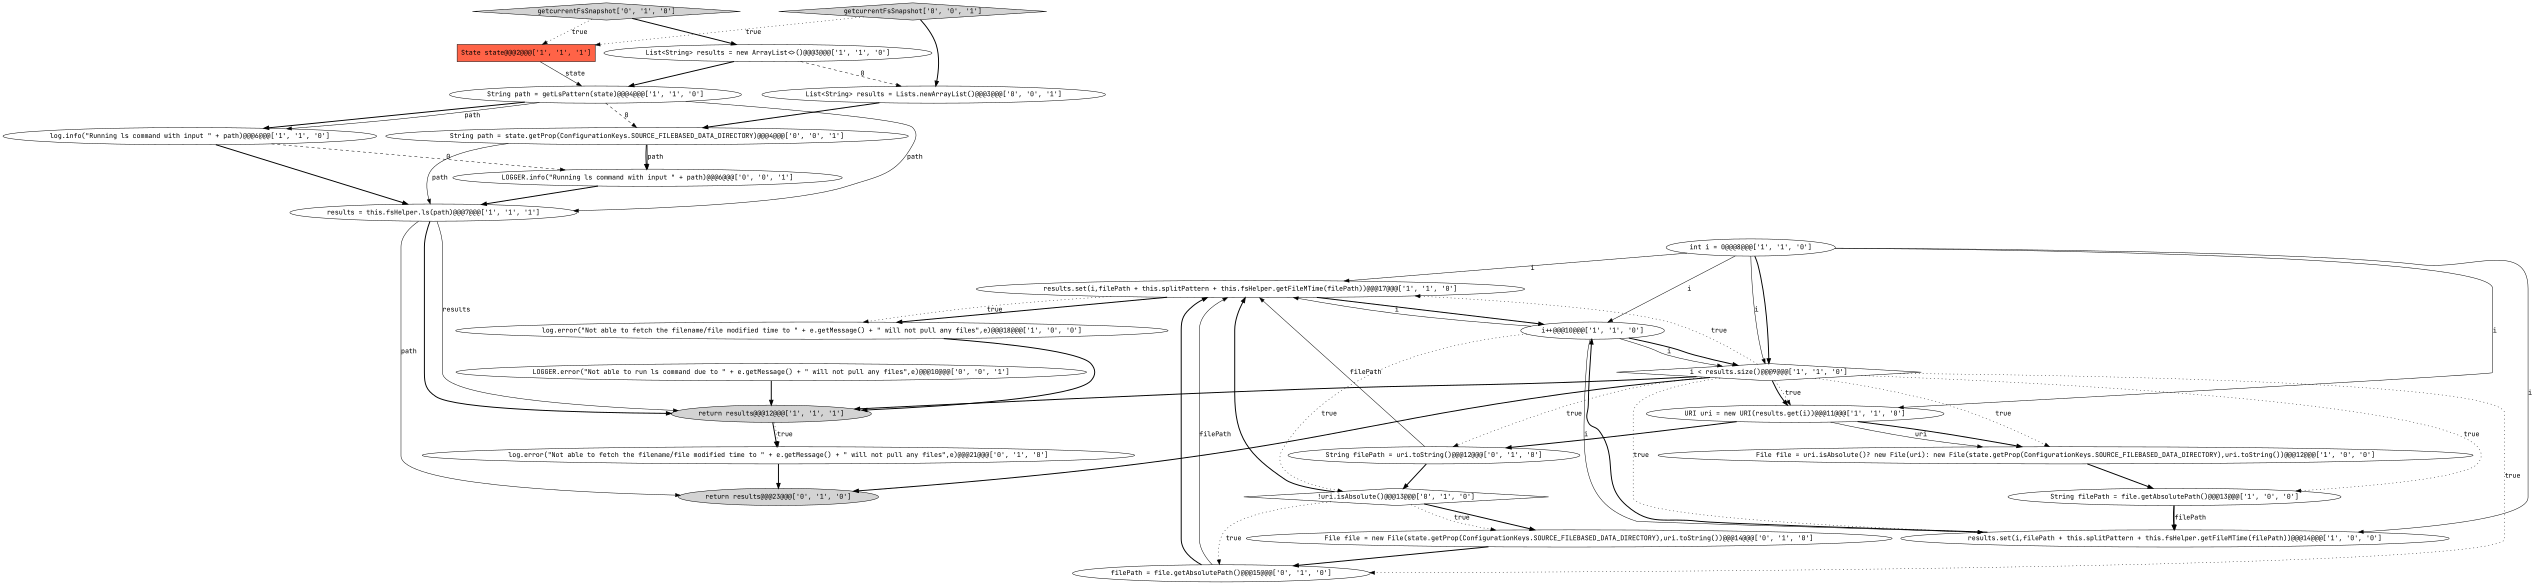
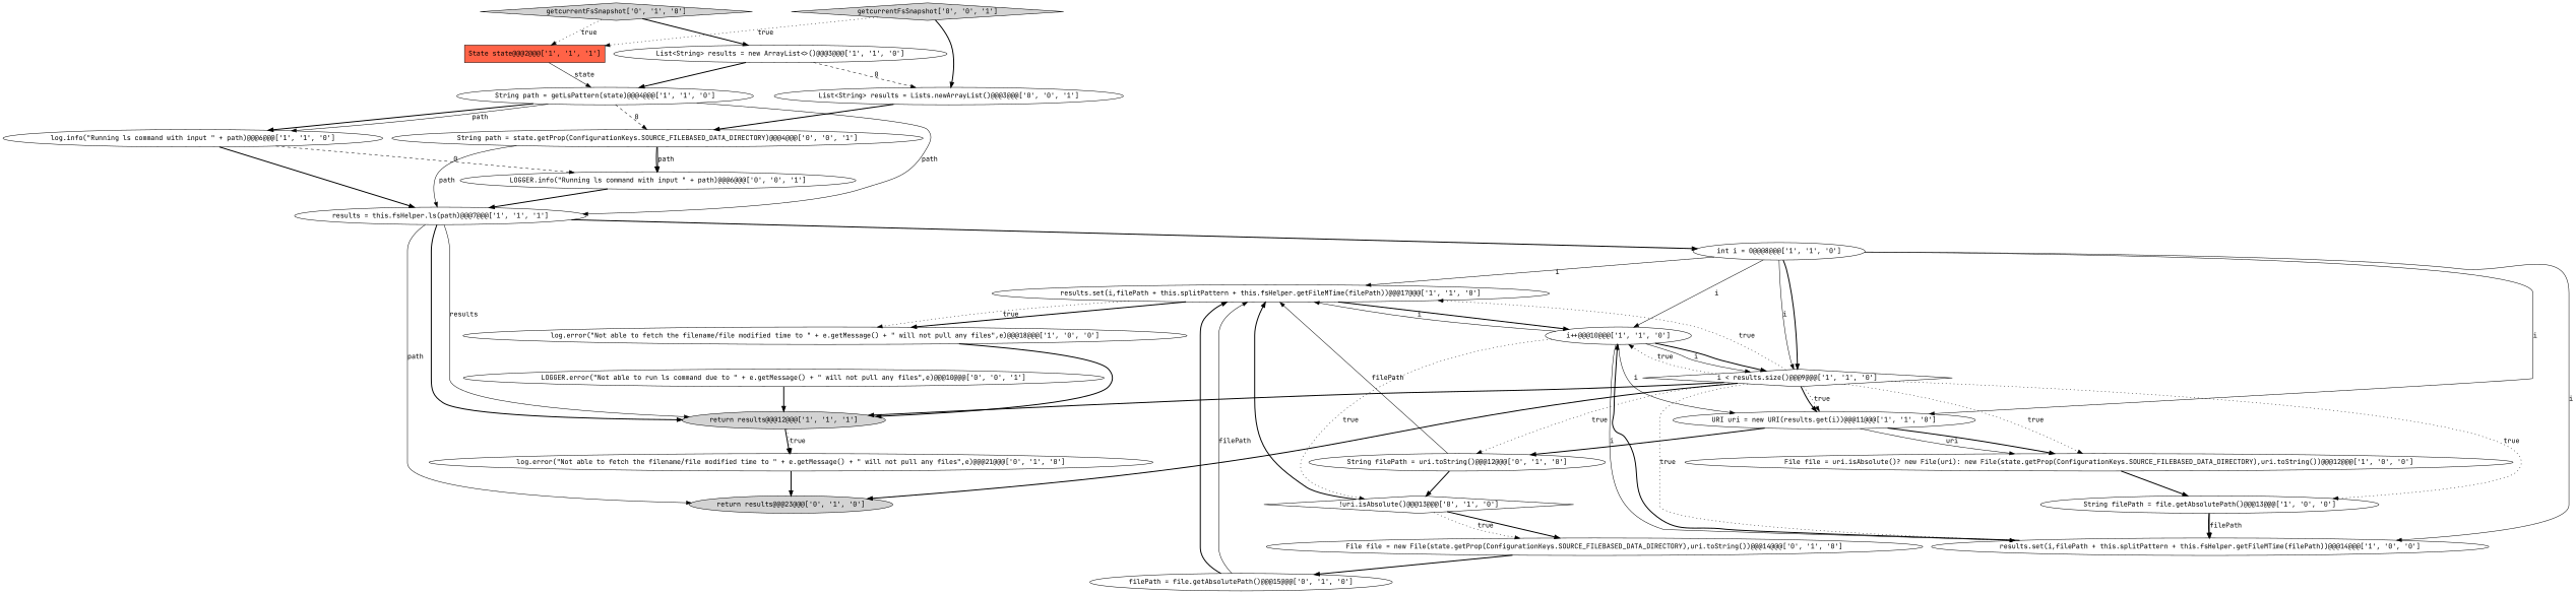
  digraph {
    fontname="JetBrains Mono"
    node [fillcolor=white fontname="JetBrains Mono" shape=ellipse style=filled]
    edge [fontname="JetBrains Mono" style=bold]
    n1 [label="results = this.fsHelper.ls(path)@@@7@@@['1', '1', '1']"]
    n2 [fillcolor=lightgray label="return results@@@23@@@['0', '1', '0']"]
    n3 [fillcolor=lightgray label="return results@@@12@@@['1', '1', '1']"]
    n4 [label="int i = 0@@@8@@@['1', '1', '0']"]
    n5 [label="log.error(\"Not able to fetch the filename/file modified time to \" + e.getMessage() + \" will not pull any files\",e)@@@21@@@['0', '1', '0']"]
    n6 [label="results.set(i,filePath + this.splitPattern + this.fsHelper.getFileMTime(filePath))@@@17@@@['1', '1', '0']"]
    n7 [label="results.set(i,filePath + this.splitPattern + this.fsHelper.getFileMTime(filePath))@@@14@@@['1', '0', '0']"]
    n8 [label="i++@@@10@@@['1', '1', '0']"]
    n9 [label="URI uri = new URI(results.get(i))@@@11@@@['1', '1', '0']"]
    n10 [label="i < results.size()@@@9@@@['1', '1', '0']" shape=diamond]
    n11 [label="log.error(\"Not able to fetch the filename/file modified time to \" + e.getMessage() + \" will not pull any files\",e)@@@18@@@['1', '0', '0']"]
    n12 [label="!uri.isAbsolute()@@@13@@@['0', '1', '0']" shape=diamond]
    n13 [label="File file = new File(state.getProp(ConfigurationKeys.SOURCE_FILEBASED_DATA_DIRECTORY),uri.toString())@@@14@@@['0', '1', '0']"]
    n14 [label="filePath = file.getAbsolutePath()@@@15@@@['0', '1', '0']"]
    n15 [label="String path = getLsPattern(state)@@@4@@@['1', '1', '0']"]
    n16 [label="String path = state.getProp(ConfigurationKeys.SOURCE_FILEBASED_DATA_DIRECTORY)@@@4@@@['0', '0', '1']"]
    n17 [label="log.info(\"Running ls command with input \" + path)@@@6@@@['1', '1', '0']"]
    n18 [label="LOGGER.info(\"Running ls command with input \" + path)@@@6@@@['0', '0', '1']"]
    n19 [label="LOGGER.error(\"Not able to run ls command due to \" + e.getMessage() + \" will not pull any files\",e)@@@10@@@['0', '0', '1']"]
    n20 [label="File file = uri.isAbsolute()? new File(uri): new File(state.getProp(ConfigurationKeys.SOURCE_FILEBASED_DATA_DIRECTORY),uri.toString())@@@12@@@['1', '0', '0']"]
    n21 [label="String filePath = file.getAbsolutePath()@@@13@@@['1', '0', '0']"]
    n22 [label="String filePath = uri.toString()@@@12@@@['0', '1', '0']"]
    n23 [label="List<String> results = Lists.newArrayList()@@@3@@@['0', '0', '1']"]
    n24 [fillcolor=lightgray label="getcurrentFsSnapshot['0', '0', '1']" shape=diamond]
    n25 [fillcolor=tomato label="State state@@@2@@@['1', '1', '1']" shape=box]
    n26 [label="List<String> results = new ArrayList<>()@@@3@@@['1', '1', '0']"]
    n27 [fillcolor=lightgray label="getcurrentFsSnapshot['0', '1', '0']" shape=diamond]
    n1 -> n2 [label=path style=solid]
    n1 -> n3
    n1 -> n3 [label=results style=solid]
+   n1 -> n4
    n3 -> n5 [label=true style=dotted]
    n3 -> n5
    n4 -> n6 [label=i style=solid]
    n4 -> n7 [label=i style=solid]
    n4 -> n8 [label=i style=solid]
    n4 -> n9 [label=i style=solid]
    n4 -> n10 [label=i style=solid]
    n4 -> n10
    n5 -> n2
    n6 -> n8
    n6 -> n11
    n6 -> n11 [label=true style=dotted]
    n7 -> n8
    n8 -> n6 [label=i style=solid]
    n8 -> n7 [label=i style=solid]
+   n8 -> n9 [label=i style=solid]
    n8 -> n10 [label=i style=solid]
    n8 -> n10
    n8 -> n12 [label=true style=dotted]
    n9 -> n20 [label=uri style=solid]
    n9 -> n20
    n9 -> n22
    n10 -> n2
    n10 -> n3
    n10 -> n6 [label=true style=dotted]
    n10 -> n7 [label=true style=dotted]
-   n10 -> n14 [label=true style=dotted]
+   n10 -> n8 [label=true style=dotted]
    n10 -> n9 [label=true style=dotted]
    n10 -> n9
    n10 -> n20 [label=true style=dotted]
    n10 -> n21 [label=true style=dotted]
    n10 -> n22 [label=true style=dotted]
    n11 -> n3
    n12 -> n6
    n12 -> n13
    n12 -> n13 [label=true style=dotted]
-   n12 -> n14 [label=true style=dotted]
    n13 -> n14
    n14 -> n6
    n14 -> n6 [label=filePath style=solid]
    n15 -> n1 [label=path style=solid]
    n15 -> n16 [label=0 style=dashed]
    n15 -> n17
    n15 -> n17 [label=path style=solid]
    n16 -> n1 [label=path style=solid]
    n16 -> n18 [label=path style=solid]
    n16 -> n18
    n17 -> n1
    n17 -> n18 [label=0 style=dashed]
    n18 -> n1
    n19 -> n3
    n20 -> n21
    n21 -> n7
    n21 -> n7 [label=filePath style=solid]
    n22 -> n6 [label=filePath style=solid]
    n22 -> n12
    n23 -> n16
    n24 -> n23
    n24 -> n25 [label=true style=dotted]
    n25 -> n15 [label=state style=solid]
    n26 -> n15
    n26 -> n23 [label=0 style=dashed]
    n27 -> n25 [label=true style=dotted]
    n27 -> n26
  }
